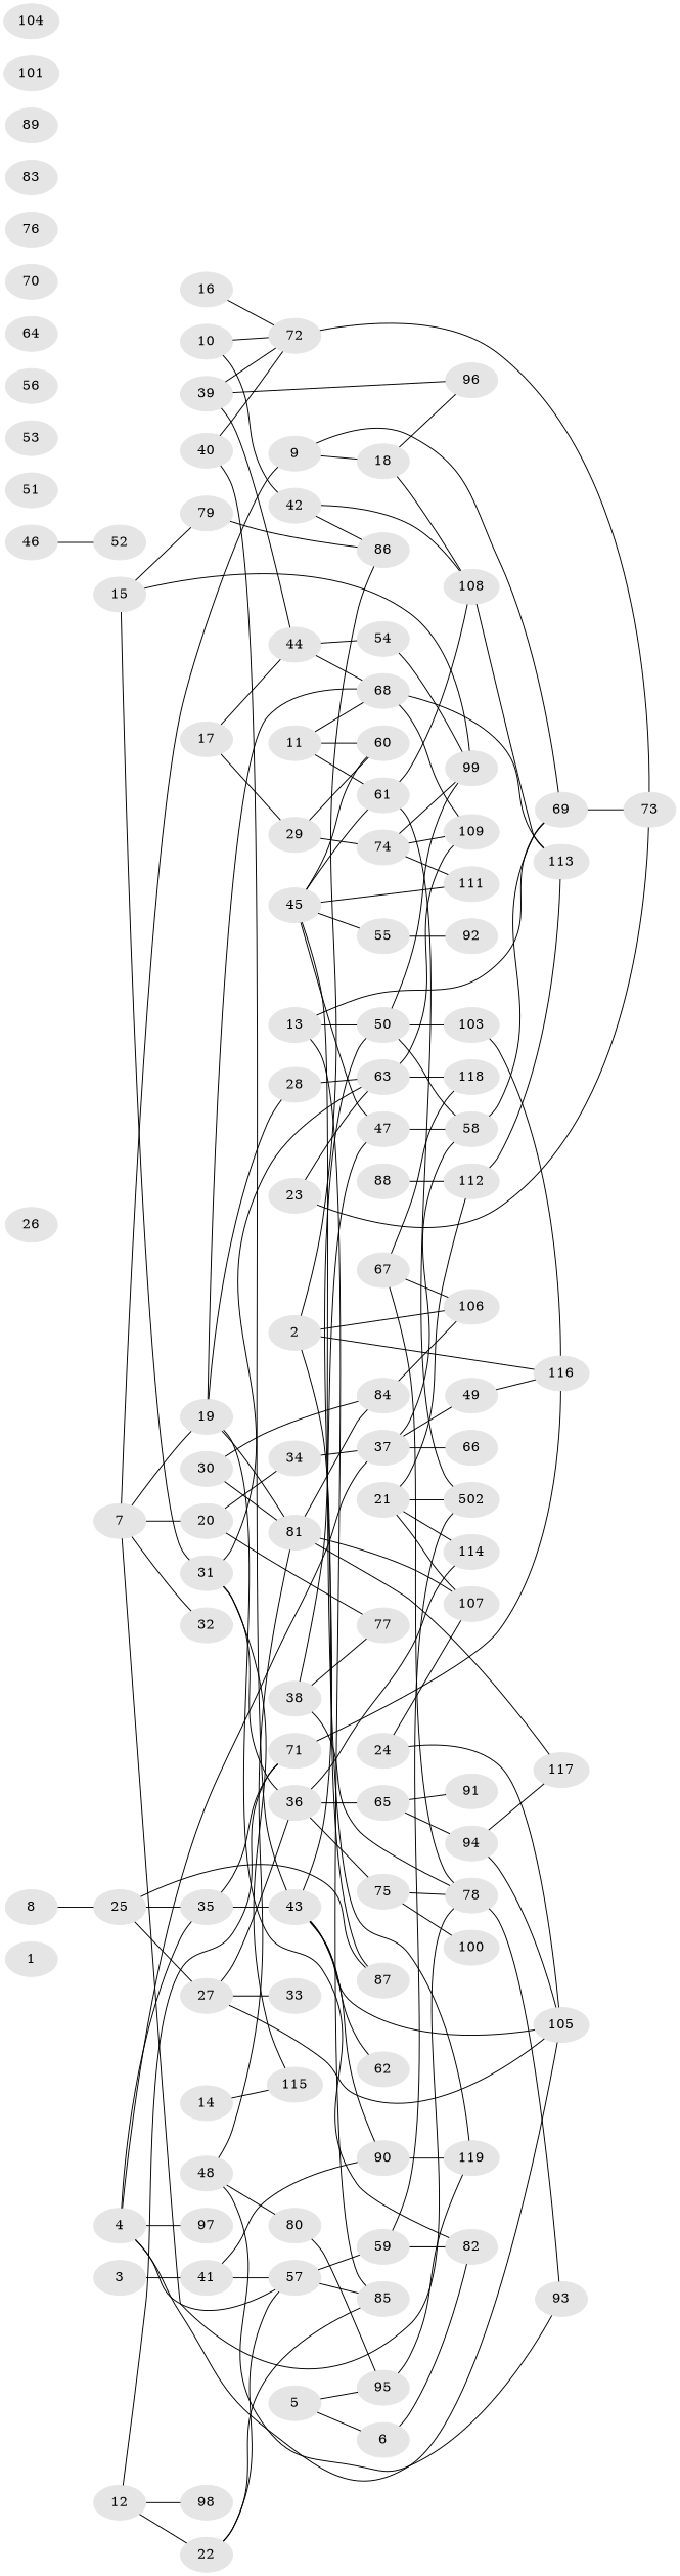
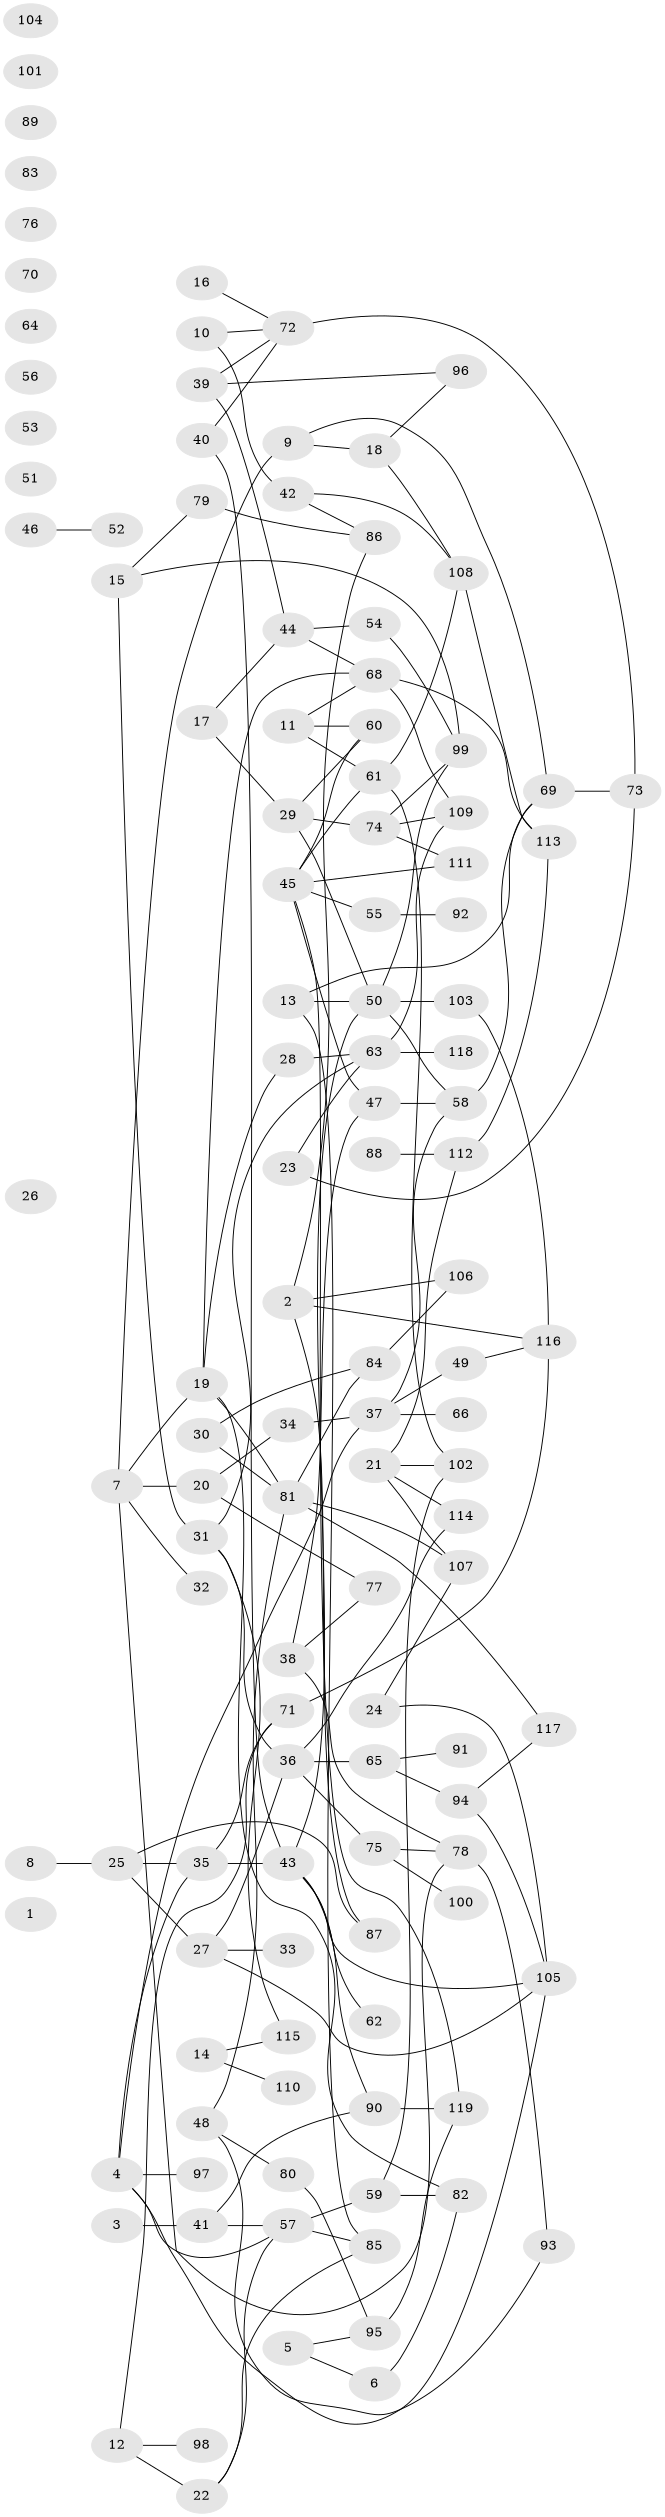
  graph {
    rankdir=LR
    node [color=gray90 style=filled]
    1
    2
    86
    87
    106
    116
    3
    41
    57
    90
    4
    35
    37
    97
    105
    71
    43
    58
    49
    66
    85
    59
    5
    6
    95
    82
    119
    7
    9
    19
    20
    32
    78
    18
    69
    68
    28
    81
    34
    77
    93
    8
    25
    27
    96
    108
    73
    10
    42
    72
    11
    60
    61
-   102 [label=502]
+   102
    109
    113
    12
    22
    98
    13
    50
    99
    103
    14
+   110
    115
    15
    31
    79
    63
    36
    16
    17
    29
    44
    74
    54
    107
    84
    117
    21
    112
    114
    23
    118
    24
    33
    26
    65
    75
    111
    30
    62
    91
    94
    100
    38
    47
    39
    40
    45
    55
    92
    46
    52
    48
    80
    51
    53
    56
    64
-   67
    70
    76
    83
    88
    89
    101
    104
    2 -- 86
    2 -- 87
    2 -- 106
    2 -- 116
    3 -- 41
    41 -- 57
    41 -- 90
    57 -- 85
    57 -- 59
    90 -- 119
    4 -- 57
    4 -- 35
    4 -- 37
    4 -- 97
    4 -- 105
    35 -- 71
    35 -- 43
    37 -- 58
    37 -- 49
    37 -- 66
    71 -- 116
    43 -- 90
    43 -- 105
    43 -- 50
    43 -- 62
    58 -- 69
    49 -- 116
    59 -- 82
    59 -- 102
    5 -- 6
    5 -- 95
    6 -- 82
    95 -- 119
    7 -- 9
    7 -- 19
    7 -- 20
    7 -- 32
    7 -- 78
    9 -- 18
    9 -- 69
    19 -- 82
    19 -- 68
    19 -- 28
    19 -- 81
    20 -- 34
    20 -- 77
    78 -- 93
    18 -- 96
    18 -- 108
    69 -- 73
    68 -- 109
    68 -- 113
    28 -- 63
    81 -- 107
    81 -- 84
    81 -- 117
    34 -- 37
    8 -- 25
    25 -- 87
    25 -- 35
    25 -- 27
    27 -- 105
    27 -- 36
    27 -- 33
    108 -- 113
    10 -- 42
    10 -- 72
    42 -- 86
    42 -- 108
    72 -- 73
    11 -- 68
    11 -- 60
    11 -- 61
    61 -- 108
    61 -- 102
    12 -- 71
    12 -- 22
    12 -- 98
    22 -- 57
    22 -- 85
    13 -- 85
    13 -- 69
    13 -- 50
    50 -- 58
    50 -- 99
    50 -- 103
    103 -- 116
+   14 -- 110
    14 -- 115
    15 -- 99
    15 -- 31
    15 -- 79
    31 -- 115
    31 -- 63
    31 -- 36
    79 -- 86
    63 -- 109
    63 -- 118
    36 -- 114
    36 -- 65
    36 -- 75
    16 -- 72
    17 -- 29
    17 -- 44
    29 -- 60
+   29 -- 50
    29 -- 74
    44 -- 68
    44 -- 54
    74 -- 109
    74 -- 99
    74 -- 111
    54 -- 99
    84 -- 106
    21 -- 102
    21 -- 107
    21 -- 112
    21 -- 114
    112 -- 113
    23 -- 73
    23 -- 63
    24 -- 105
    24 -- 107
    65 -- 91
    65 -- 94
    75 -- 78
    75 -- 100
    30 -- 81
    30 -- 84
    94 -- 105
    94 -- 117
    38 -- 78
    38 -- 77
    38 -- 47
    47 -- 58
    39 -- 96
    39 -- 72
    39 -- 44
    40 -- 43
    40 -- 72
    45 -- 119
    45 -- 60
    45 -- 61
    45 -- 111
    45 -- 47
    45 -- 55
    55 -- 92
    46 -- 52
    48 -- 81
    48 -- 93
    48 -- 80
    80 -- 95
-   67 -- 106
-   67 -- 78
-   67 -- 118
    88 -- 112
  }
